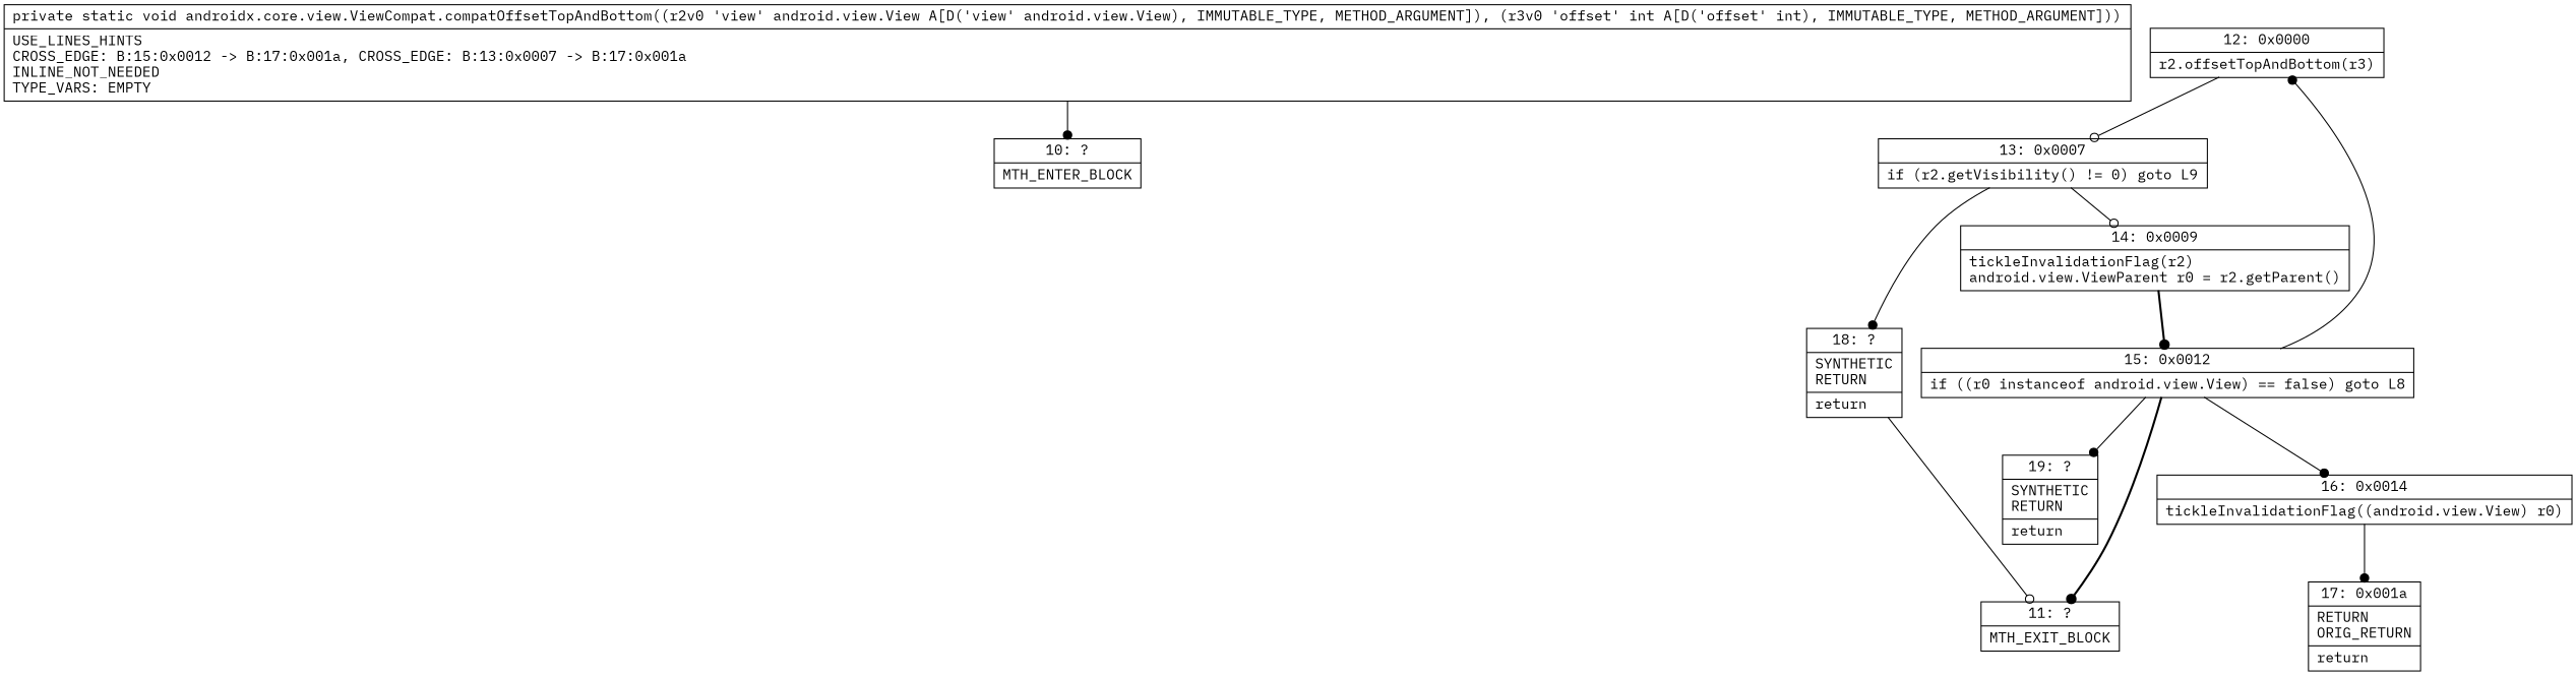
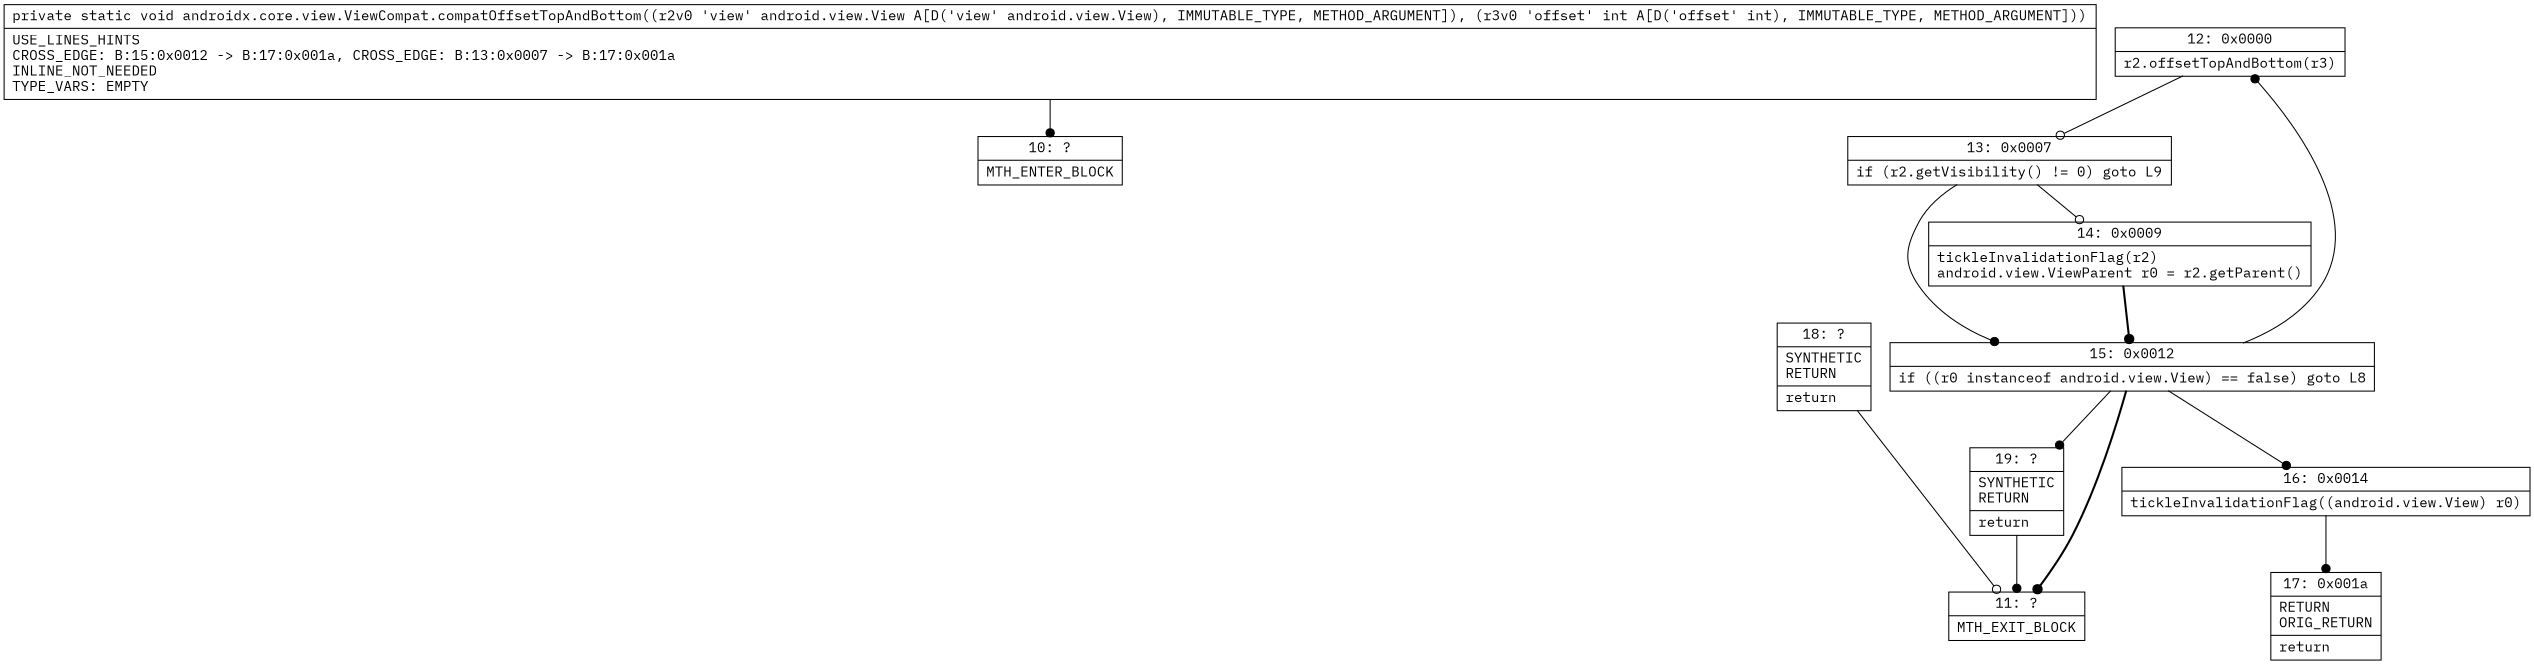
  digraph {
    fontname="IBM Plex Mono"
    node [fontname="IBM Plex Mono" shape=record]
    edge [arrowhead=dot fontname="IBM Plex Mono" style=solid]
    n1 [label="{10\:\ ?|MTH_ENTER_BLOCK\l}"]
    n2 [label="{12\:\ 0x0000|r2.offsetTopAndBottom(r3)\l}"]
    n3 [label="{13\:\ 0x0007|if (r2.getVisibility() != 0) goto L9\l}"]
    n4 [label="{14\:\ 0x0009|tickleInvalidationFlag(r2)\landroid.view.ViewParent r0 = r2.getParent()\l}"]
    n5 [label="{18\:\ ?|SYNTHETIC\lRETURN\l|return\l}"]
    n6 [label="{15\:\ 0x0012|if ((r0 instanceof android.view.View) == false) goto L8\l}"]
    n7 [label="{11\:\ ?|MTH_EXIT_BLOCK\l}"]
    n8 [label="{16\:\ 0x0014|tickleInvalidationFlag((android.view.View) r0)\l}"]
    n9 [label="{19\:\ ?|SYNTHETIC\lRETURN\l|return\l}"]
    n10 [label="{17\:\ 0x001a|RETURN\lORIG_RETURN\l|return\l}"]
    n11 [label="{private static void androidx.core.view.ViewCompat.compatOffsetTopAndBottom((r2v0 'view' android.view.View A[D('view' android.view.View), IMMUTABLE_TYPE, METHOD_ARGUMENT]), (r3v0 'offset' int A[D('offset' int), IMMUTABLE_TYPE, METHOD_ARGUMENT]))  | USE_LINES_HINTS\lCROSS_EDGE: B:15:0x0012 \-\> B:17:0x001a, CROSS_EDGE: B:13:0x0007 \-\> B:17:0x001a\lINLINE_NOT_NEEDED\lTYPE_VARS: EMPTY\l}"]
    n2 -> n3 [arrowhead=odot]
    n3 -> n4 [arrowhead=odot]
-   n3 -> n5
+   n3 -> n6
    n4 -> n6 [style=bold]
    n5 -> n7 [arrowhead=odot]
    n6 -> n2
    n6 -> n7 [style=bold]
    n6 -> n8
    n6 -> n9
    n8 -> n10
+   n9 -> n7
    n11 -> n1
  }
